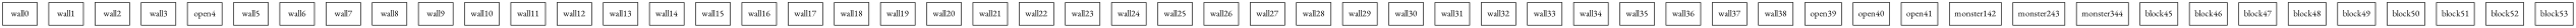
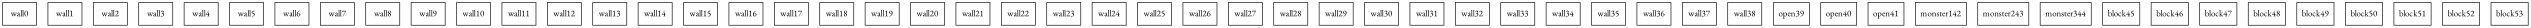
  graph {
    fontname="EB Garamond"
    node [shape=box fontname="EB Garamond"]
    wall0
    wall1
    wall2
    wall3
-   wall4 [label=open4]
+   wall4
    wall5
    wall6
    wall7
    wall8
    wall9
    wall10
    wall11
    wall12
    wall13
    wall14
    wall15
    wall16
    wall17
    wall18
    wall19
    wall20
    wall21
    wall22
    wall23
    wall24
    wall25
    wall26
    wall27
    wall28
    wall29
    wall30
    wall31
    wall32
    wall33
    wall34
    wall35
    wall36
    wall37
    wall38
    open39
    open40
    open41
    monster142
    monster243
    monster344
    block45
    block46
    block47
    block48
    block49
    block50
    block51
    block52
    block53
  }
